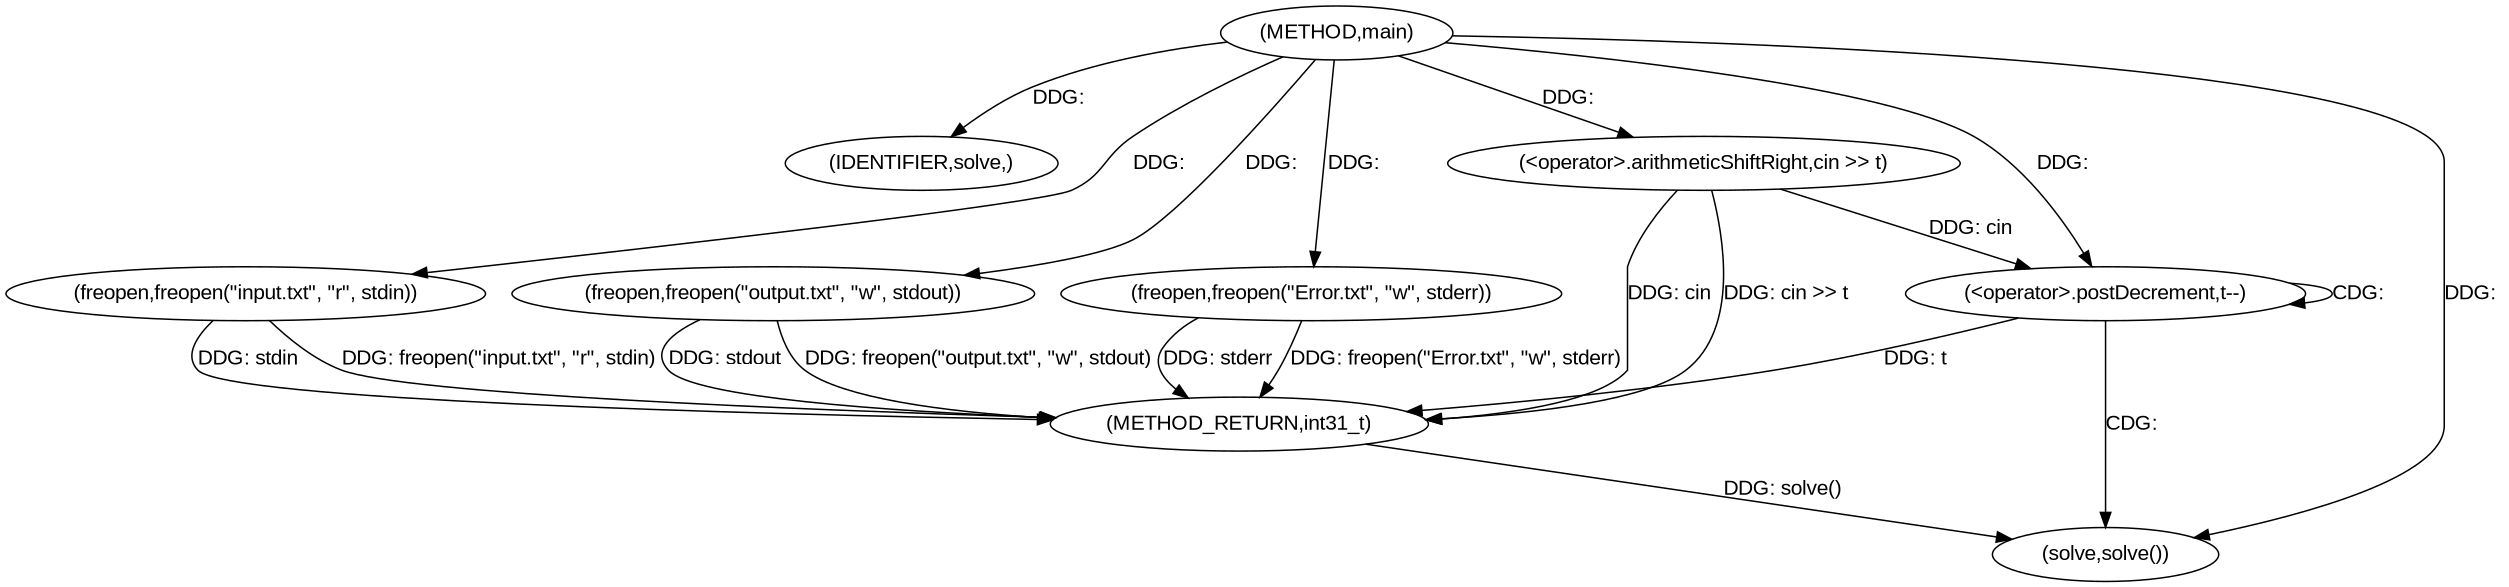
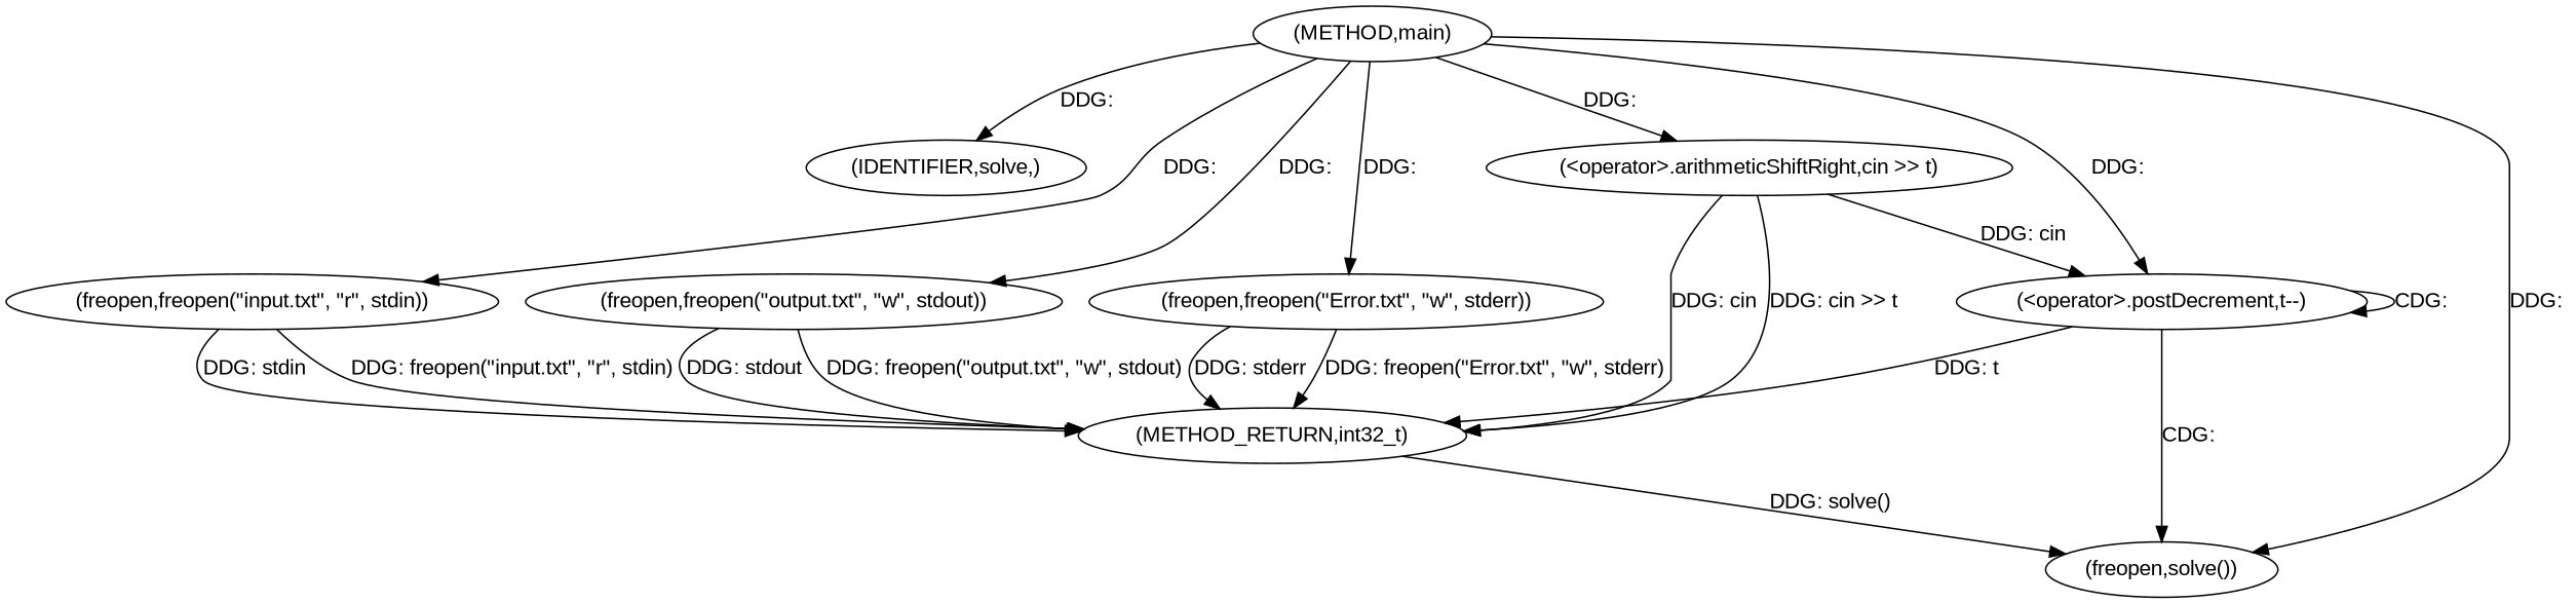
  digraph {
    fontname="Liberation Sans"
    node [fontname="Liberation Sans"]
    edge [fontname="Liberation Sans"]
    n1 [label="(METHOD,main)"]
    n2 [label="(IDENTIFIER,solve,)"]
    n3 [label="(freopen,freopen(\"input.txt\", \"r\", stdin))"]
    n4 [label="(freopen,freopen(\"output.txt\", \"w\", stdout))"]
    n5 [label="(freopen,freopen(\"Error.txt\", \"w\", stderr))"]
    n6 [label="(<operator>.arithmeticShiftRight,cin >> t)"]
    n7 [label="(<operator>.postDecrement,t--)"]
-   n8 [label="(solve,solve())"]
-   n9 [label="(METHOD_RETURN,int31_t)"]
+   n8 [label="(freopen,solve())"]
+   n9 [label="(METHOD_RETURN,int32_t)"]
    n1 -> n2 [label="DDG: "]
    n1 -> n3 [label="DDG: "]
    n1 -> n4 [label="DDG: "]
    n1 -> n5 [label="DDG: "]
    n1 -> n6 [label="DDG: "]
    n1 -> n7 [label="DDG: "]
    n1 -> n8 [label="DDG: "]
    n3 -> n9 [label="DDG: freopen(\"input.txt\", \"r\", stdin)"]
    n3 -> n9 [label="DDG: stdin"]
    n4 -> n9 [label="DDG: freopen(\"output.txt\", \"w\", stdout)"]
    n4 -> n9 [label="DDG: stdout"]
    n5 -> n9 [label="DDG: freopen(\"Error.txt\", \"w\", stderr)"]
    n5 -> n9 [label="DDG: stderr"]
    n6 -> n7 [label="DDG: cin"]
    n6 -> n9 [label="DDG: cin >> t"]
    n6 -> n9 [label="DDG: cin"]
    n7 -> n7 [label="CDG: "]
    n7 -> n8 [label="CDG: "]
    n7 -> n9 [label="DDG: t"]
    n9 -> n8 [label="DDG: solve()"]
  }
